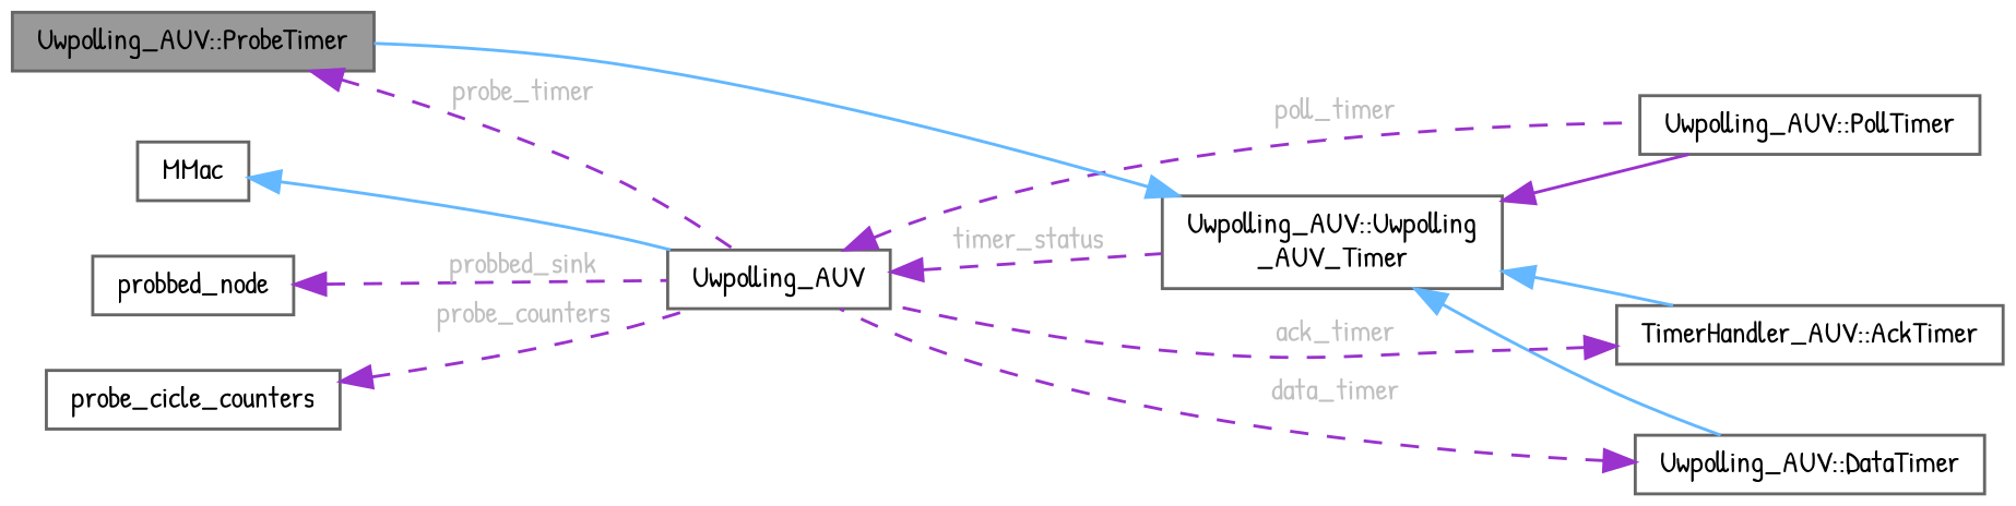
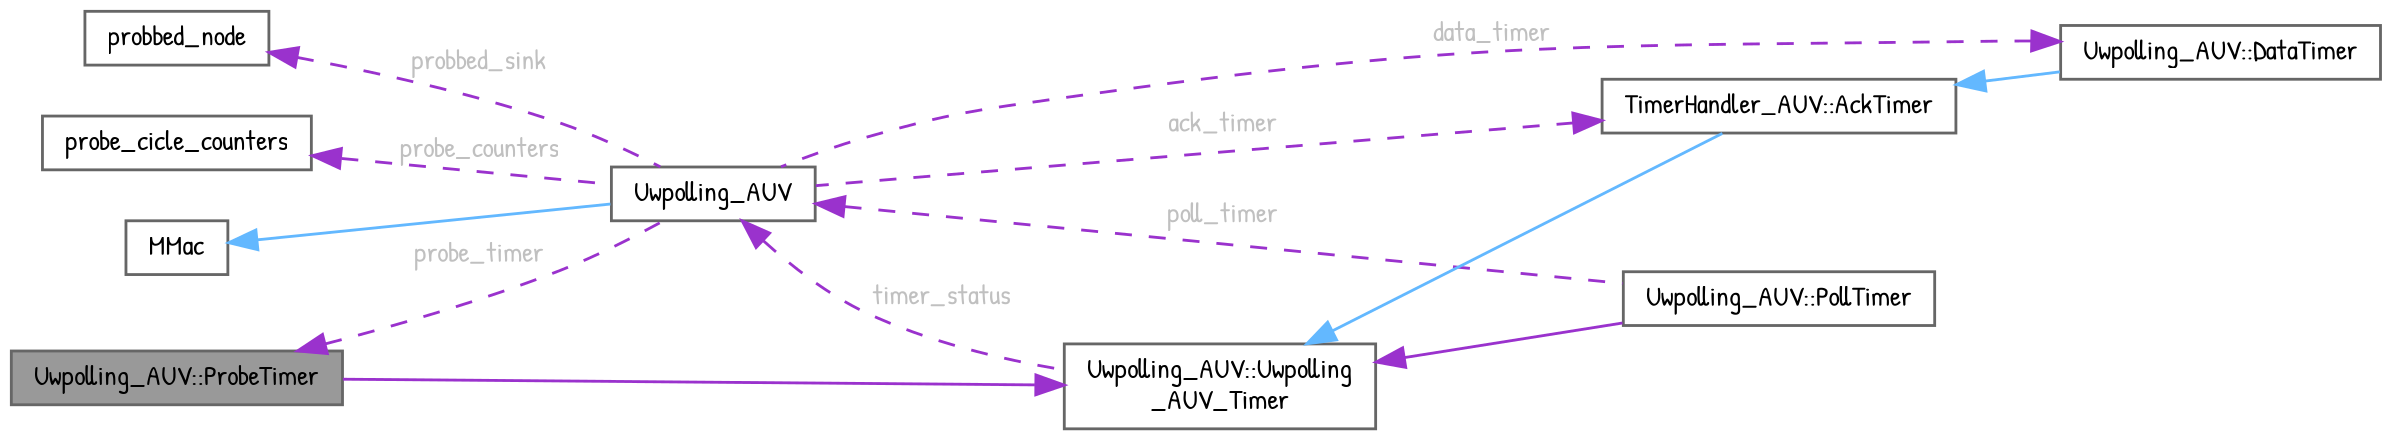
  digraph {
    fontname="Patrick Hand"
    rankdir=LR
    node [color=gray40 fillcolor=white fontname="Patrick Hand" fontsize=10 shape=box style=filled]
    edge [color=darkorchid3 dir=back fontcolor=grey fontname="Patrick Hand" fontsize=10 labelfontname=Helvetica labelfontsize=10 style=dashed]
    n1 [fillcolor=grey60 fontcolor=black height=0.2 label="Uwpolling_AUV::ProbeTimer" width=0.4]
    n2 [height=0.2 label=Uwpolling_AUV width=0.4]
    n3 [height=0.2 label="Uwpolling_AUV::Uwpolling\l_AUV_Timer" width=0.4]
    n4 [height=0.2 label="Uwpolling_AUV::PollTimer" width=0.4]
    n5 [height=0.2 label="Uwpolling_AUV::DataTimer" width=0.4]
    n6 [height=0.2 label="TimerHandler_AUV::AckTimer" width=0.4]
    n7 [height=0.2 label=MMac width=0.4]
    n8 [height=0.2 label=probbed_node width=0.4]
    n9 [height=0.2 label=probe_cicle_counters width=0.4]
    n1 -> n2 [label=" probe_timer"]
    n2 -> n3 [label=" timer_status"]
    n2 -> n4 [label=" poll_timer"]
-   n3 -> n1 [color=steelblue1 style=solid fontcolor=""]
+   n3 -> n1 [style=solid fontcolor=""]
    n3 -> n4 [style=solid fontcolor=""]
-   n3 -> n5 [color=steelblue1 style=solid fontcolor=""]
+   n6 -> n5 [color=steelblue1 style=solid fontcolor=""]
    n3 -> n6 [color=steelblue1 style=solid fontcolor=""]
    n5 -> n2 [label=" data_timer"]
    n6 -> n2 [label=" ack_timer"]
    n7 -> n2 [color=steelblue1 style=solid fontcolor=""]
    n8 -> n2 [label=" probbed_sink"]
    n9 -> n2 [label=" probe_counters"]
  }
